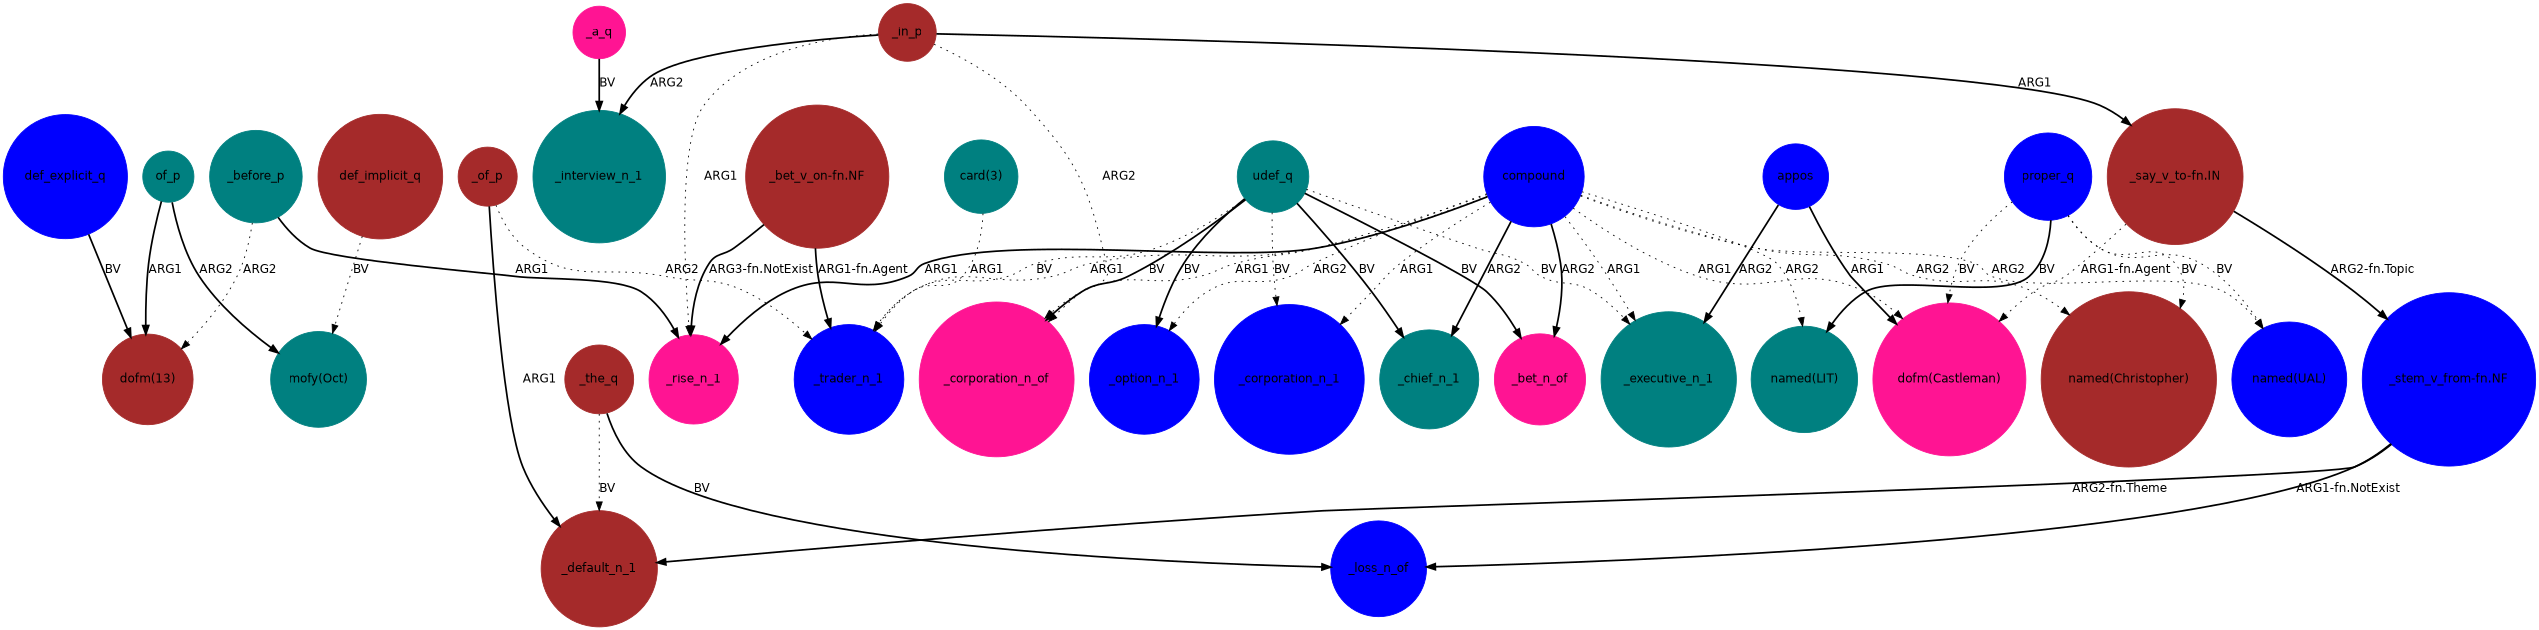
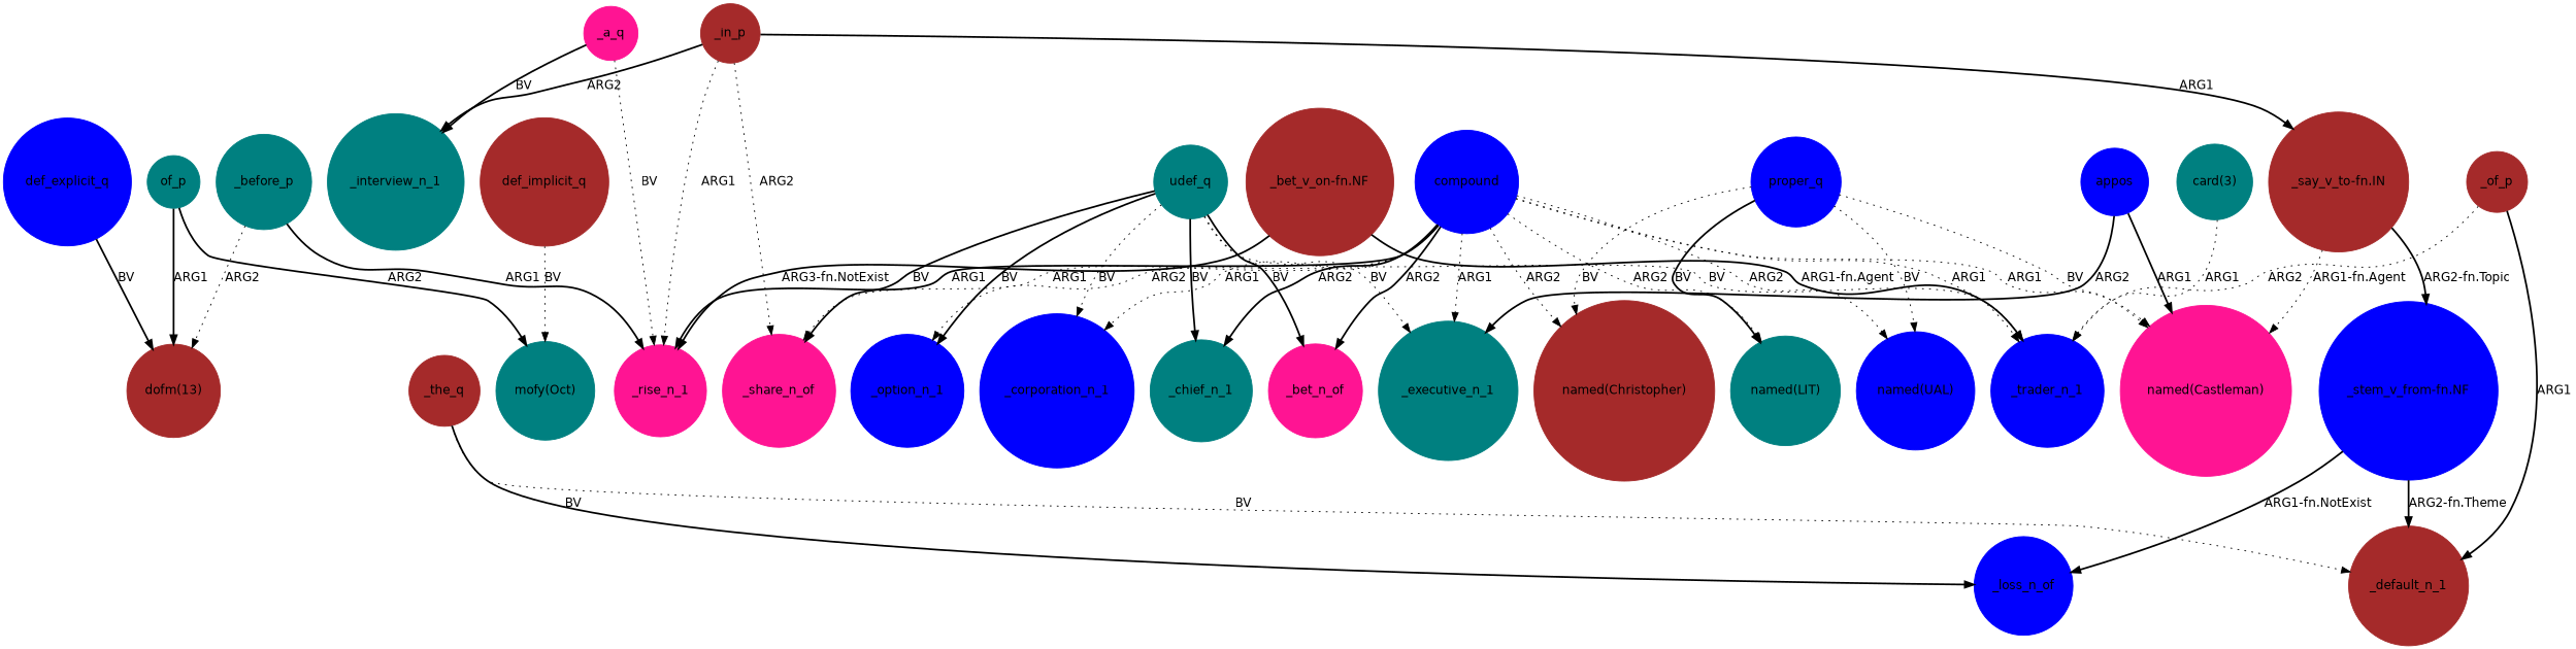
  digraph {
    fontname="DejaVu Sans"
    node [color=blue fontname="DejaVu Sans" shape=circle style=filled]
    edge [fontname="DejaVu Sans" style=bold]
    of_p [color=teal]
    "dofm(13)" [color=brown]
    "mofy(Oct)" [color=teal]
    _in_p [color=brown]
    _interview_n_1 [color=teal]
    _rise_n_1 [color=deeppink]
    "_say_v_to-fn.IN" [color=brown]
-   _share_n_of [color=deeppink label=_corporation_n_of]
-   "named(Castleman)" [color=deeppink label="dofm(Castleman)"]
+   _share_n_of [color=deeppink]
+   "named(Castleman)" [color=deeppink]
    "_stem_v_from-fn.NF"
    _before_p [color=teal]
    compound
    n13 [color=deeppink label=_bet_n_of]
    _executive_n_1 [color=teal]
    _option_n_1
    _trader_n_1
    "named(Christopher)" [color=brown]
    "named(LIT)" [color=teal]
    "named(UAL)"
    _chief_n_1 [color=teal]
    _corporation_n_1
    appos
    udef_q [color=teal]
    "_bet_v_on-fn.NF" [color=brown]
    _default_n_1 [color=brown]
    _loss_n_of
    _a_q [color=deeppink]
    "card(3)" [color=teal]
    def_implicit_q [color=brown]
    proper_q
    _the_q [color=brown]
    def_explicit_q
    _of_p [color=brown]
    of_p -> "dofm(13)" [label=ARG1]
    of_p -> "mofy(Oct)" [label=ARG2]
    _in_p -> _interview_n_1 [label=ARG2]
    _in_p -> _rise_n_1 [label=ARG1 style=dotted]
    _in_p -> "_say_v_to-fn.IN" [label=ARG1]
    _in_p -> _share_n_of [label=ARG2 style=dotted]
    "_say_v_to-fn.IN" -> "named(Castleman)" [label="ARG1-fn.Agent" style=dotted]
    "_say_v_to-fn.IN" -> "_stem_v_from-fn.NF" [label="ARG2-fn.Topic"]
    "_stem_v_from-fn.NF" -> _default_n_1 [label="ARG2-fn.Theme"]
    "_stem_v_from-fn.NF" -> _loss_n_of [label="ARG1-fn.NotExist"]
    _before_p -> "dofm(13)" [label=ARG2 style=dotted]
    _before_p -> _rise_n_1 [label=ARG1]
    compound -> _rise_n_1 [label=ARG1]
    compound -> _share_n_of [label=ARG1 style=dotted]
    compound -> "named(Castleman)" [label=ARG1 style=dotted]
    compound -> n13 [label=ARG2]
    compound -> _executive_n_1 [label=ARG1 style=dotted]
    compound -> _option_n_1 [label=ARG2 style=dotted]
    compound -> _trader_n_1 [label=ARG1 style=dotted]
    compound -> "named(Christopher)" [label=ARG2 style=dotted]
    compound -> "named(LIT)" [label=ARG2 style=dotted]
    compound -> "named(UAL)" [label=ARG2 style=dotted]
    compound -> _chief_n_1 [label=ARG2]
    compound -> _corporation_n_1 [label=ARG1 style=dotted]
    appos -> "named(Castleman)" [label=ARG1]
    appos -> _executive_n_1 [label=ARG2]
    udef_q -> _share_n_of [label=BV]
    udef_q -> n13 [label=BV]
    udef_q -> _executive_n_1 [label=BV style=dotted]
    udef_q -> _option_n_1 [label=BV]
    udef_q -> _trader_n_1 [label=BV style=dotted]
    udef_q -> _chief_n_1 [label=BV]
    udef_q -> _corporation_n_1 [label=BV style=dotted]
    "_bet_v_on-fn.NF" -> _rise_n_1 [label="ARG3-fn.NotExist"]
    "_bet_v_on-fn.NF" -> _trader_n_1 [label="ARG1-fn.Agent"]
    _a_q -> _interview_n_1 [label=BV]
+   _a_q -> _rise_n_1 [label=BV style=dotted]
    "card(3)" -> _trader_n_1 [label=ARG1 style=dotted]
    def_implicit_q -> "mofy(Oct)" [label=BV style=dotted]
    proper_q -> "named(Castleman)" [label=BV style=dotted]
    proper_q -> "named(Christopher)" [label=BV style=dotted]
    proper_q -> "named(LIT)" [label=BV]
    proper_q -> "named(UAL)" [label=BV style=dotted]
    _the_q -> _default_n_1 [label=BV style=dotted]
    _the_q -> _loss_n_of [label=BV]
    def_explicit_q -> "dofm(13)" [label=BV]
    _of_p -> _trader_n_1 [label=ARG2 style=dotted]
    _of_p -> _default_n_1 [label=ARG1]
  }
